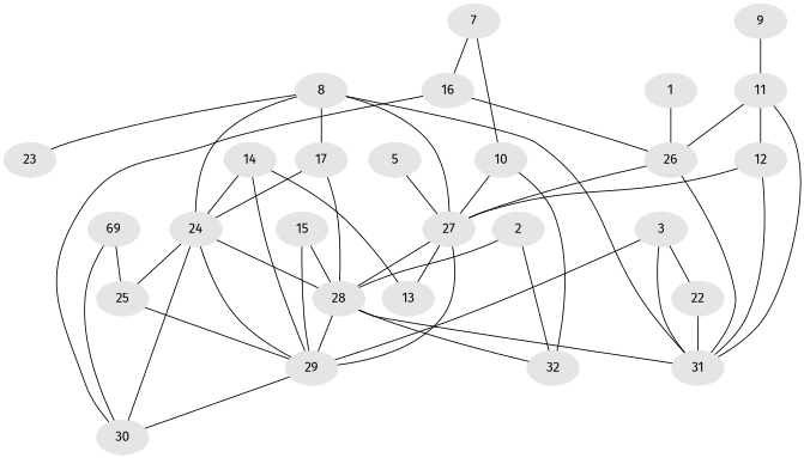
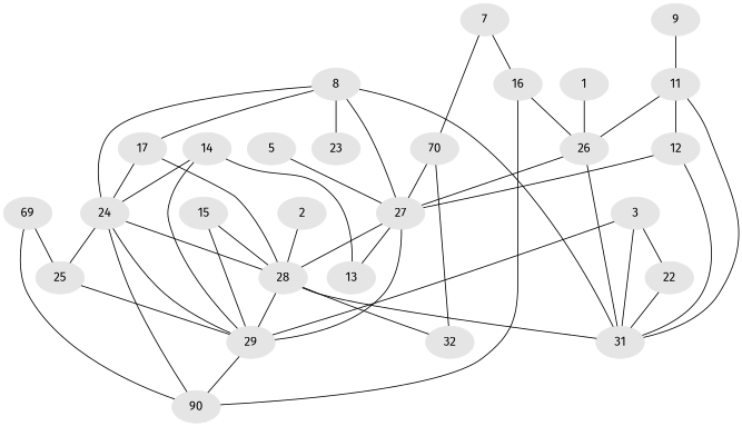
  graph {
    fontname="Fira Sans"
    node [color=gray90 fontname="Fira Sans" style=filled]
    edge [fontname="Fira Sans" weight=1.0]
    1
    26
    31
    27
    2
    28
    32
    29
    3
    22
-   30
+   30 [label=90]
    5
    n13 [label=13]
    7
-   10
+   10 [label=70]
    16
    8
    17
    23
    24
    25
    9
    11
    12
    14
    15
    n27 [label=69]
    1 -- 26
    26 -- 31
    26 -- 27
    27 -- 28
    27 -- 29 [weight=2.0]
    27 -- n13
    2 -- 28
-   2 -- 32
    28 -- 31
    28 -- 32
    28 -- 29
    29 -- 30
    3 -- 31
    3 -- 29 [weight=2.0]
    3 -- 22
    22 -- 31
    5 -- 27
    7 -- 10
    7 -- 16
    10 -- 27 [weight=3.0]
    10 -- 32 [weight=2.0]
    16 -- 26
    16 -- 30
    8 -- 31
    8 -- 27
    8 -- 17
    8 -- 23
    8 -- 24
    17 -- 28
    17 -- 24
    24 -- 28
    24 -- 29
    24 -- 30
    24 -- 25
    25 -- 29
    9 -- 11
    11 -- 26
    11 -- 31
    11 -- 12
    12 -- 31
    12 -- 27
    14 -- 29
    14 -- n13 [weight=2.0]
    14 -- 24
    15 -- 28
    15 -- 29
    n27 -- 30
    n27 -- 25
  }
